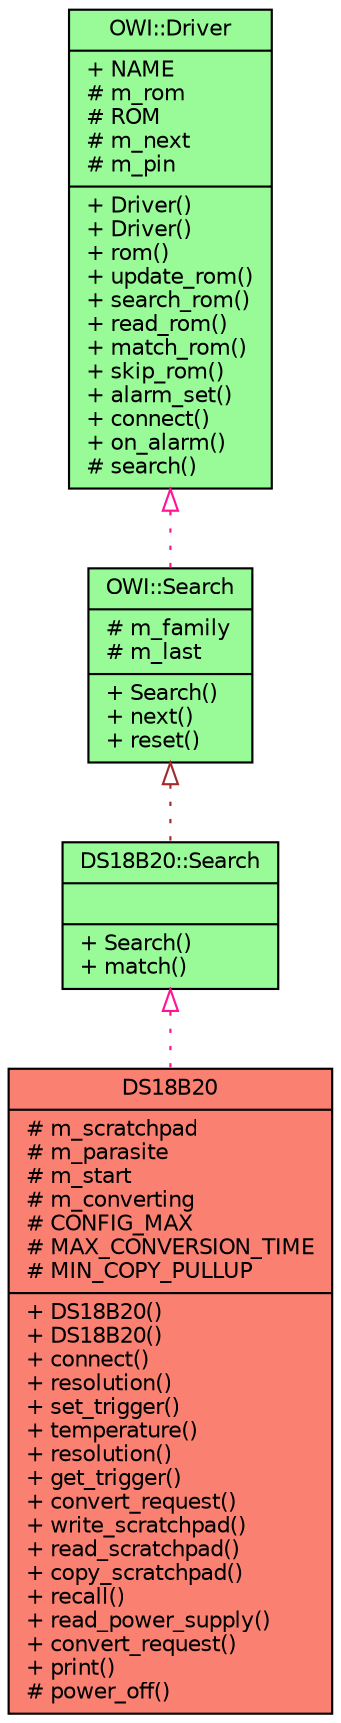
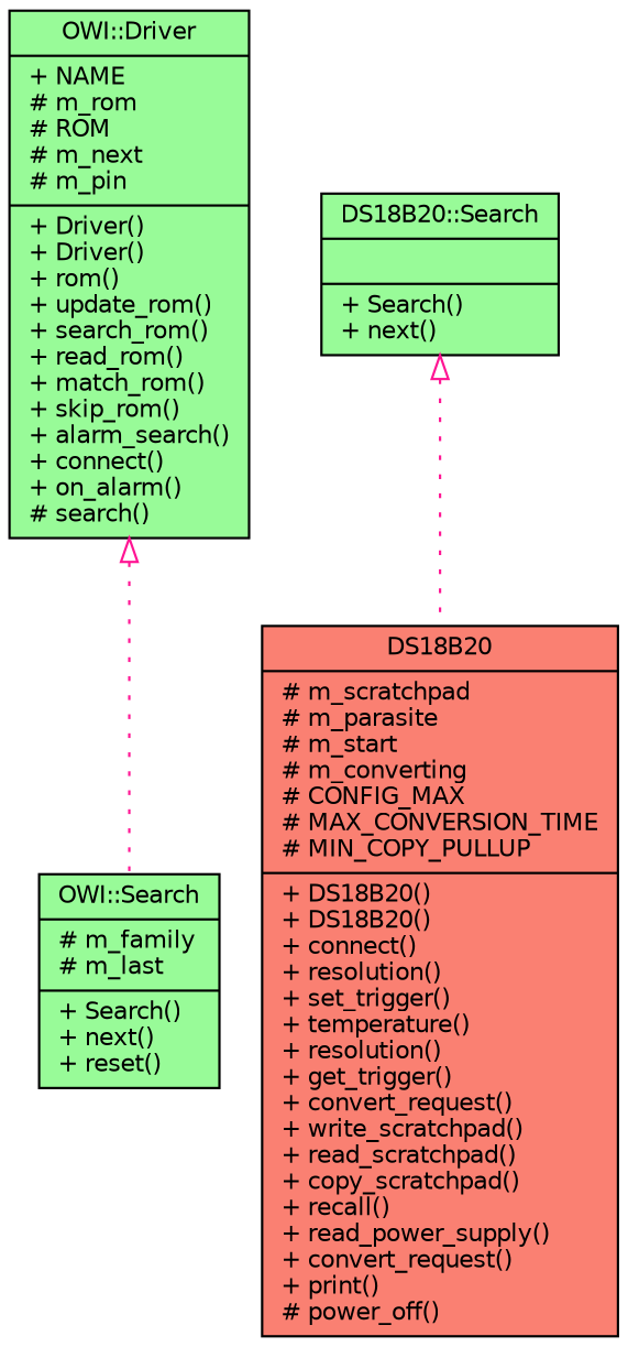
  digraph {
    node [color=black fillcolor=palegreen fontname=Helvetica fontsize=10 shape=record style=filled]
    edge [arrowtail=onormal color=deeppink dir=back fontname=Helvetica fontsize=10 labelfontname=Helvetica labelfontsize=10 style=dotted]
-   n1 [fontcolor=black height=0.2 label="{OWI::Driver\n|+ NAME\l# m_rom\l# ROM\l# m_next\l# m_pin\l|+ Driver()\l+ Driver()\l+ rom()\l+ update_rom()\l+ search_rom()\l+ read_rom()\l+ match_rom()\l+ skip_rom()\l+ alarm_set()\l+ connect()\l+ on_alarm()\l# search()\l}" width=0.4]
+   n1 [fontcolor=black height=0.2 label="{OWI::Driver\n|+ NAME\l# m_rom\l# ROM\l# m_next\l# m_pin\l|+ Driver()\l+ Driver()\l+ rom()\l+ update_rom()\l+ search_rom()\l+ read_rom()\l+ match_rom()\l+ skip_rom()\l+ alarm_search()\l+ connect()\l+ on_alarm()\l# search()\l}" width=0.4]
    n2 [height=0.2 label="{OWI::Search\n|# m_family\l# m_last\l|+ Search()\l+ next()\l+ reset()\l}" width=0.4]
    n3 [fillcolor=salmon height=0.2 label="{DS18B20\n|# m_scratchpad\l# m_parasite\l# m_start\l# m_converting\l# CONFIG_MAX\l# MAX_CONVERSION_TIME\l# MIN_COPY_PULLUP\l|+ DS18B20()\l+ DS18B20()\l+ connect()\l+ resolution()\l+ set_trigger()\l+ temperature()\l+ resolution()\l+ get_trigger()\l+ convert_request()\l+ write_scratchpad()\l+ read_scratchpad()\l+ copy_scratchpad()\l+ recall()\l+ read_power_supply()\l+ convert_request()\l+ print()\l# power_off()\l}" width=0.4]
-   n4 [height=0.2 label="{DS18B20::Search\n||+ Search()\l+ match()\l}" width=0.4]
+   n4 [height=0.2 label="{DS18B20::Search\n||+ Search()\l+ next()\l}" width=0.4]
    n1 -> n2
-   n2 -> n4 [color=brown]
    n4 -> n3
  }
